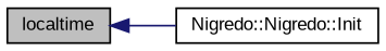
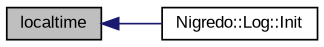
  digraph {
    rankdir=LR
    fontname="Liberation Sans"
    node [color=black fontname="Liberation Sans" fontsize=10 shape=record style=filled]
    n1 [fillcolor=grey75 fontcolor=black height=0.2 label=localtime width=0.4]
-   n2 [fillcolor=white height=0.2 label="Nigredo::Nigredo::Init" width=0.4]
+   n2 [fillcolor=white height=0.2 label="Nigredo::Log::Init" width=0.4]
    n1 -> n2 [color=midnightblue dir=back fontname="Liberation Sans" fontsize=10 labelfontname=Helvetica labelfontsize=10 style=solid]
  }
